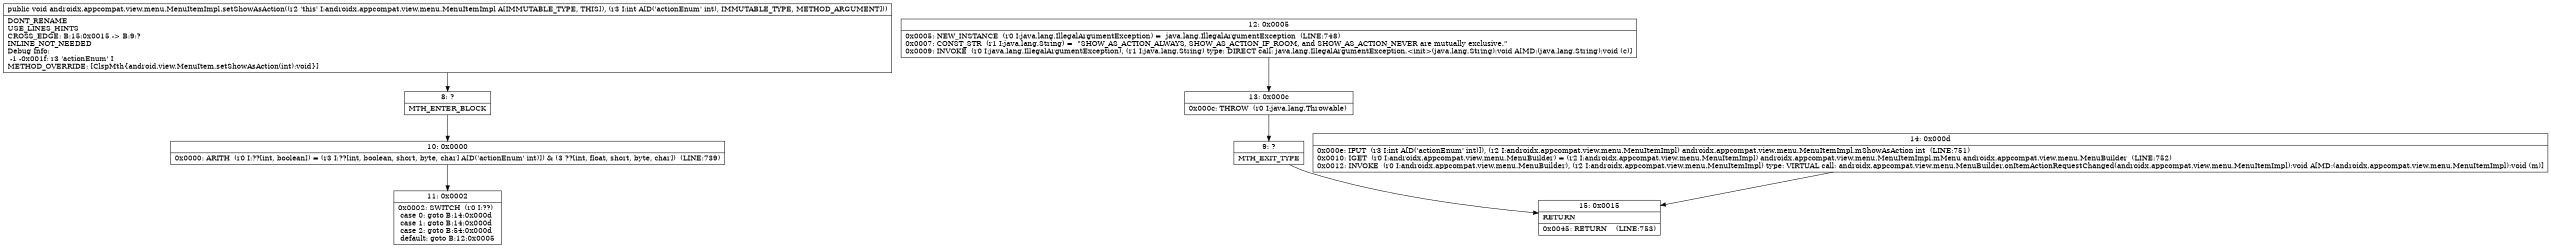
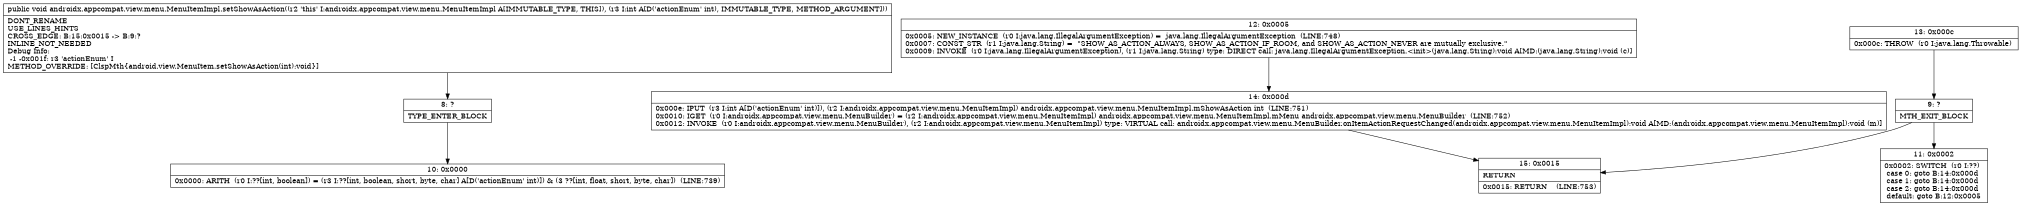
  digraph {
    node [shape=record]
-   n1 [label="{8\:\ ?|MTH_ENTER_BLOCK\l}"]
+   n1 [label="{8\:\ ?|TYPE_ENTER_BLOCK\l}"]
    n2 [label="{10\:\ 0x0000|0x0000: ARITH  (r0 I:??[int, boolean]) = (r3 I:??[int, boolean, short, byte, char] A[D('actionEnum' int)]) & (3 ??[int, float, short, byte, char])  (LINE:739)\l}"]
-   n3 [label="{11\:\ 0x0002|0x0002: SWITCH  (r0 I:??)\l case 0: goto B:14:0x000d\l case 1: goto B:14:0x000d\l case 2: goto B:54:0x000d\l default: goto B:12:0x0005 \l}"]
+   n3 [label="{11\:\ 0x0002|0x0002: SWITCH  (r0 I:??)\l case 0: goto B:14:0x000d\l case 1: goto B:14:0x000d\l case 2: goto B:14:0x000d\l default: goto B:12:0x0005 \l}"]
    n4 [label="{12\:\ 0x0005|0x0005: NEW_INSTANCE  (r0 I:java.lang.IllegalArgumentException) =  java.lang.IllegalArgumentException  (LINE:748)\l0x0007: CONST_STR  (r1 I:java.lang.String) =  \"SHOW_AS_ACTION_ALWAYS, SHOW_AS_ACTION_IF_ROOM, and SHOW_AS_ACTION_NEVER are mutually exclusive.\" \l0x0009: INVOKE  (r0 I:java.lang.IllegalArgumentException), (r1 I:java.lang.String) type: DIRECT call: java.lang.IllegalArgumentException.\<init\>(java.lang.String):void A[MD:(java.lang.String):void (c)]\l}"]
    n5 [label="{13\:\ 0x000c|0x000c: THROW  (r0 I:java.lang.Throwable) \l}"]
    n6 [label="{14\:\ 0x000d|0x000e: IPUT  (r3 I:int A[D('actionEnum' int)]), (r2 I:androidx.appcompat.view.menu.MenuItemImpl) androidx.appcompat.view.menu.MenuItemImpl.mShowAsAction int  (LINE:751)\l0x0010: IGET  (r0 I:androidx.appcompat.view.menu.MenuBuilder) = (r2 I:androidx.appcompat.view.menu.MenuItemImpl) androidx.appcompat.view.menu.MenuItemImpl.mMenu androidx.appcompat.view.menu.MenuBuilder  (LINE:752)\l0x0012: INVOKE  (r0 I:androidx.appcompat.view.menu.MenuBuilder), (r2 I:androidx.appcompat.view.menu.MenuItemImpl) type: VIRTUAL call: androidx.appcompat.view.menu.MenuBuilder.onItemActionRequestChanged(androidx.appcompat.view.menu.MenuItemImpl):void A[MD:(androidx.appcompat.view.menu.MenuItemImpl):void (m)]\l}"]
-   n7 [label="{15\:\ 0x0015|RETURN\l|0x0045: RETURN    (LINE:753)\l}"]
-   n8 [label="{9\:\ ?|MTH_EXIT_TYPE\l}"]
+   n7 [label="{15\:\ 0x0015|RETURN\l|0x0015: RETURN    (LINE:753)\l}"]
+   n8 [label="{9\:\ ?|MTH_EXIT_BLOCK\l}"]
    n9 [label="{public void androidx.appcompat.view.menu.MenuItemImpl.setShowAsAction((r2 'this' I:androidx.appcompat.view.menu.MenuItemImpl A[IMMUTABLE_TYPE, THIS]), (r3 I:int A[D('actionEnum' int), IMMUTABLE_TYPE, METHOD_ARGUMENT]))  | DONT_RENAME\lUSE_LINES_HINTS\lCROSS_EDGE: B:15:0x0015 \-\> B:9:?\lINLINE_NOT_NEEDED\lDebug Info:\l  \-1 \-0x001f: r3 'actionEnum' I\lMETHOD_OVERRIDE: [ClspMth\{android.view.MenuItem.setShowAsAction(int):void\}]\l}"]
    n1 -> n2
-   n2 -> n3
-   n4 -> n5
+   n8 -> n3
+   n4 -> n6
    n5 -> n8
    n6 -> n7
    n8 -> n7
    n9 -> n1
  }
